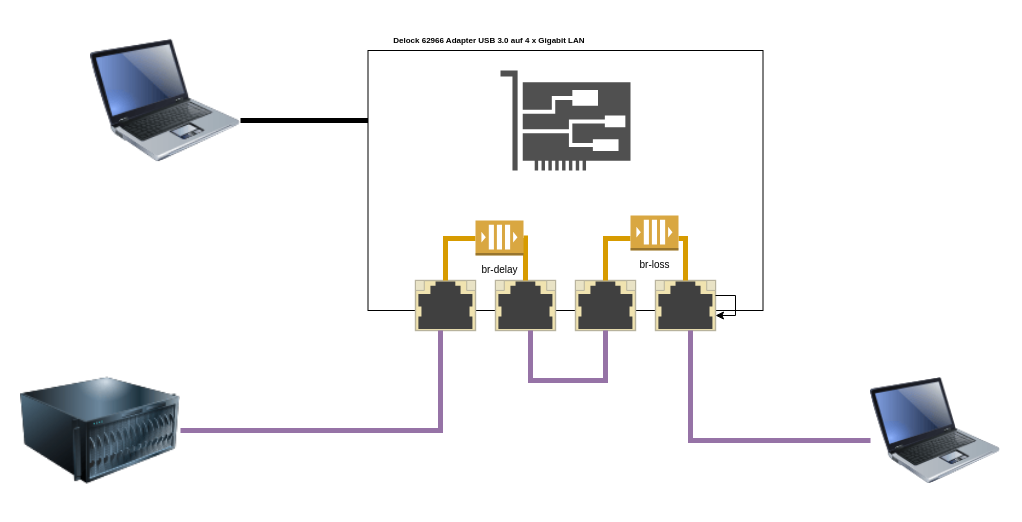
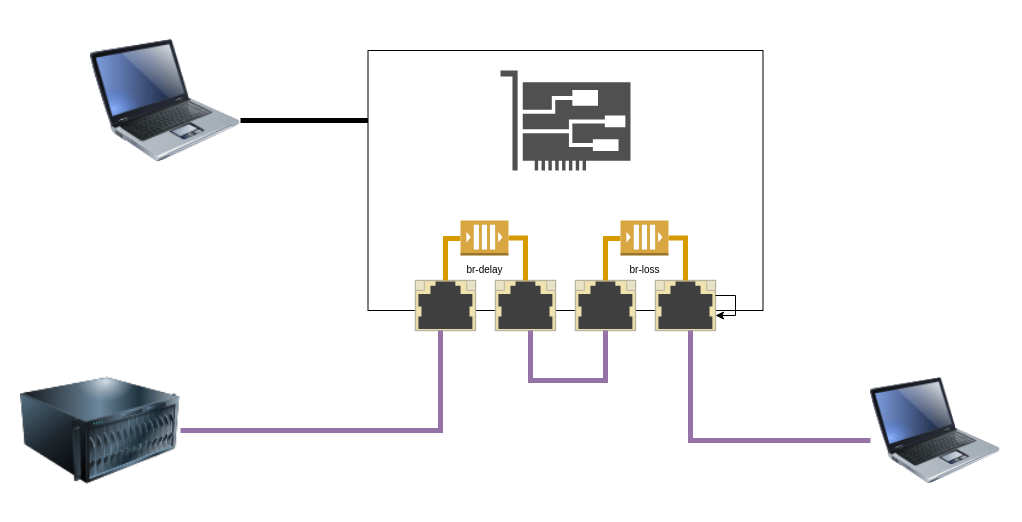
  <mxCell id="0" />
  <mxCell id="1" parent="0" />
  <mxCell id="2" value="" style="rounded=0;whiteSpace=wrap;html=1;" parent="1" vertex="1"><mxGeometry x="367.5" y="50" width="395" height="260" as="geometry" /></mxCell>
  <mxCell id="3" value="" style="sketch=0;pointerEvents=1;shadow=0;dashed=0;html=1;strokeColor=none;fillColor=#505050;labelPosition=center;verticalLabelPosition=bottom;verticalAlign=top;outlineConnect=0;align=center;shape=mxgraph.office.devices.nic;" parent="1" vertex="1"><mxGeometry x="500" y="70" width="130" height="100" as="geometry" /></mxCell>
  <mxCell id="4" value="" style="html=1;verticalLabelPosition=bottom;verticalAlign=top;outlineConnect=0;shadow=0;dashed=0;shape=mxgraph.rack.hpe_aruba.switches.rj45_sfp;" parent="1" vertex="1"><mxGeometry x="415" y="280" width="60" height="50" as="geometry" /></mxCell>
  <mxCell id="5" value="" style="html=1;verticalLabelPosition=bottom;verticalAlign=top;outlineConnect=0;shadow=0;dashed=0;shape=mxgraph.rack.hpe_aruba.switches.rj45_sfp;" parent="1" vertex="1"><mxGeometry x="495" y="280" width="60" height="50" as="geometry" /></mxCell>
  <mxCell id="6" value="" style="html=1;verticalLabelPosition=bottom;verticalAlign=top;outlineConnect=0;shadow=0;dashed=0;shape=mxgraph.rack.hpe_aruba.switches.rj45_sfp;" parent="1" vertex="1"><mxGeometry x="575" y="280" width="60" height="50" as="geometry" /></mxCell>
  <mxCell id="7" value="" style="html=1;verticalLabelPosition=bottom;verticalAlign=top;outlineConnect=0;shadow=0;dashed=0;shape=mxgraph.rack.hpe_aruba.switches.rj45_sfp;" parent="1" vertex="1"><mxGeometry x="655" y="280" width="60" height="50" as="geometry" /></mxCell>
  <mxCell id="8" style="edgeStyle=orthogonalEdgeStyle;rounded=0;orthogonalLoop=1;jettySize=auto;html=1;endArrow=none;endFill=0;strokeWidth=5;fillColor=#ffe6cc;strokeColor=#d79b00;" parent="1" source="20" target="5" edge="1"><mxGeometry relative="1" as="geometry"><mxPoint x="370" y="50" as="sourcePoint" /><Array as="points"><mxPoint x="525" y="238" /></Array></mxGeometry></mxCell>
  <mxCell id="9" value="" style="image;html=1;image=img/lib/clip_art/computers/Laptop_128x128.png" parent="1" vertex="1"><mxGeometry x="90" y="30" width="150" height="140" as="geometry" /></mxCell>
  <mxCell id="10" style="edgeStyle=orthogonalEdgeStyle;rounded=0;orthogonalLoop=1;jettySize=auto;html=1;endArrow=none;endFill=0;strokeWidth=5;" parent="1" source="9" target="2" edge="1"><mxGeometry relative="1" as="geometry"><mxPoint x="390" y="-150" as="sourcePoint" /><mxPoint x="575" y="80" as="targetPoint" /><Array as="points"><mxPoint x="280" y="120" /><mxPoint x="280" y="120" /></Array></mxGeometry></mxCell>
  <mxCell id="11" style="edgeStyle=orthogonalEdgeStyle;rounded=0;orthogonalLoop=1;jettySize=auto;html=1;endArrow=none;endFill=0;strokeWidth=5;fillColor=#ffe6cc;strokeColor=#d79b00;" parent="1" source="22" target="7" edge="1"><mxGeometry relative="1" as="geometry"><mxPoint x="600" y="270" as="sourcePoint" /><mxPoint x="685" y="270" as="targetPoint" /><Array as="points"><mxPoint x="685" y="238" /></Array></mxGeometry></mxCell>
  <mxCell id="12" style="edgeStyle=orthogonalEdgeStyle;rounded=0;orthogonalLoop=1;jettySize=auto;html=1;" parent="1" source="7" target="7" edge="1"><mxGeometry relative="1" as="geometry" /></mxCell>
- <mxCell id="13" value="&lt;h1 class=&quot;a-size-large a-spacing-none&quot;&gt;&lt;font style=&quot;font-size: 8px;&quot;&gt;Delock 62966 Adapter USB 3.0 auf 4 x Gigabit LAN&amp;nbsp;&lt;/font&gt;&lt;/h1&gt;" style="text;html=1;strokeColor=none;fillColor=none;align=center;verticalAlign=middle;whiteSpace=wrap;rounded=0;" parent="1" vertex="1"><mxGeometry x="380" y="20" width="220" height="30" as="geometry" /></mxCell>
  <mxCell id="14" value="" style="image;html=1;image=img/lib/clip_art/computers/Server_128x128.png" parent="1" vertex="1"><mxGeometry x="20" y="360" width="160" height="140" as="geometry" /></mxCell>
  <mxCell id="15" style="edgeStyle=orthogonalEdgeStyle;rounded=0;orthogonalLoop=1;jettySize=auto;html=1;endArrow=none;endFill=0;strokeWidth=5;fillColor=#e1d5e7;strokeColor=#9673a6;" parent="1" source="14" target="4" edge="1"><mxGeometry relative="1" as="geometry"><mxPoint x="450" y="290" as="sourcePoint" /><mxPoint x="535" y="290" as="targetPoint" /><Array as="points"><mxPoint x="440" y="430" /></Array></mxGeometry></mxCell>
  <mxCell id="16" style="edgeStyle=orthogonalEdgeStyle;rounded=0;orthogonalLoop=1;jettySize=auto;html=1;endArrow=none;endFill=0;strokeWidth=5;fillColor=#e1d5e7;strokeColor=#9673a6;" parent="1" source="6" target="5" edge="1"><mxGeometry relative="1" as="geometry"><mxPoint x="190" y="440" as="sourcePoint" /><mxPoint x="450" y="340" as="targetPoint" /><Array as="points"><mxPoint x="605" y="380" /><mxPoint x="530" y="380" /></Array></mxGeometry></mxCell>
  <mxCell id="17" value="" style="image;html=1;image=img/lib/clip_art/computers/Laptop_128x128.png" parent="1" vertex="1"><mxGeometry x="870" y="370" width="130" height="120" as="geometry" /></mxCell>
  <mxCell id="18" style="edgeStyle=orthogonalEdgeStyle;rounded=0;orthogonalLoop=1;jettySize=auto;html=1;endArrow=none;endFill=0;strokeWidth=5;fillColor=#e1d5e7;strokeColor=#9673a6;" parent="1" source="17" target="7" edge="1"><mxGeometry relative="1" as="geometry"><mxPoint x="190" y="440" as="sourcePoint" /><mxPoint x="450" y="340" as="targetPoint" /><Array as="points"><mxPoint x="690" y="440" /></Array></mxGeometry></mxCell>
  <mxCell id="19" value="" style="edgeStyle=orthogonalEdgeStyle;rounded=0;orthogonalLoop=1;jettySize=auto;html=1;endArrow=none;endFill=0;strokeWidth=5;fillColor=#ffe6cc;strokeColor=#d79b00;" parent="1" source="4" target="20" edge="1"><mxGeometry relative="1" as="geometry"><mxPoint x="440" y="280" as="sourcePoint" /><mxPoint x="525" y="280" as="targetPoint" /><Array as="points"><mxPoint x="445" y="238" /></Array></mxGeometry></mxCell>
- <mxCell id="20" value="&lt;font style=&quot;font-size: 10px;&quot;&gt;br-delay&lt;/font&gt;" style="outlineConnect=0;dashed=0;verticalLabelPosition=bottom;verticalAlign=top;align=center;html=1;shape=mxgraph.aws3.queue;fillColor=#D9A741;gradientColor=none;" parent="1" vertex="1"><mxGeometry x="475" y="220" width="48" height="35" as="geometry" /></mxCell>
+ <mxCell id="20" value="&lt;font style=&quot;font-size: 10px;&quot;&gt;br-delay&lt;/font&gt;" style="outlineConnect=0;dashed=0;verticalLabelPosition=bottom;verticalAlign=top;align=center;html=1;shape=mxgraph.aws3.queue;fillColor=#D9A741;gradientColor=none;" parent="1" vertex="1"><mxGeometry x="460" y="220" width="48" height="35" as="geometry" /></mxCell>
  <mxCell id="21" value="" style="edgeStyle=orthogonalEdgeStyle;rounded=0;orthogonalLoop=1;jettySize=auto;html=1;endArrow=none;endFill=0;strokeWidth=5;fillColor=#ffe6cc;strokeColor=#d79b00;" parent="1" source="6" target="22" edge="1"><mxGeometry relative="1" as="geometry"><mxPoint x="600" y="280" as="sourcePoint" /><mxPoint x="685" y="280" as="targetPoint" /><Array as="points"><mxPoint x="605" y="238" /></Array></mxGeometry></mxCell>
- <mxCell id="22" value="&lt;font style=&quot;font-size: 10px;&quot;&gt;br-loss&lt;/font&gt;" style="outlineConnect=0;dashed=0;verticalLabelPosition=bottom;verticalAlign=top;align=center;html=1;shape=mxgraph.aws3.queue;fillColor=#D9A741;gradientColor=none;" parent="1" vertex="1"><mxGeometry x="630" y="215" width="48" height="35" as="geometry" /></mxCell>
+ <mxCell id="22" value="&lt;font style=&quot;font-size: 10px;&quot;&gt;br-loss&lt;/font&gt;" style="outlineConnect=0;dashed=0;verticalLabelPosition=bottom;verticalAlign=top;align=center;html=1;shape=mxgraph.aws3.queue;fillColor=#D9A741;gradientColor=none;" parent="1" vertex="1"><mxGeometry x="620" y="220" width="48" height="35" as="geometry" /></mxCell>
